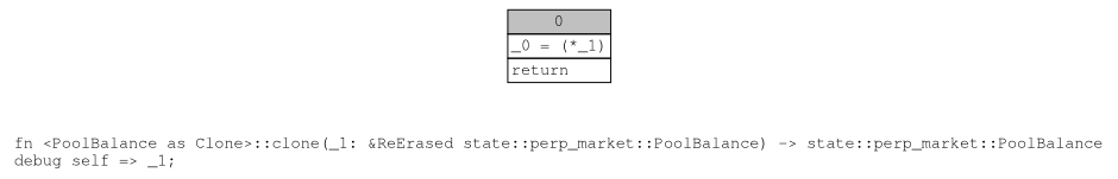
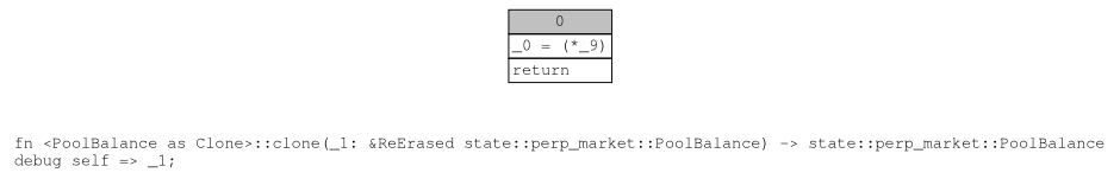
  digraph {
    fontname="Courier, monospace"
    label=<fn &lt;PoolBalance as Clone&gt;::clone(_1: &amp;ReErased state::perp_market::PoolBalance) -&gt; state::perp_market::PoolBalance<br align="left"/>debug self =&gt; _1;<br align="left"/>>
-   n1 [fontname="Courier, monospace" label=<<table border="0" cellborder="1" cellspacing="0"><tr><td bgcolor="gray" align="center" colspan="1">0</td></tr><tr><td align="left" balign="left">_0 = (*_1)<br/></td></tr><tr><td align="left">return</td></tr></table>> shape=none]
+   n1 [fontname="Courier, monospace" label=<<table border="0" cellborder="1" cellspacing="0"><tr><td bgcolor="gray" align="center" colspan="1">0</td></tr><tr><td align="left" balign="left">_0 = (*_9)<br/></td></tr><tr><td align="left">return</td></tr></table>> shape=none]
  }
